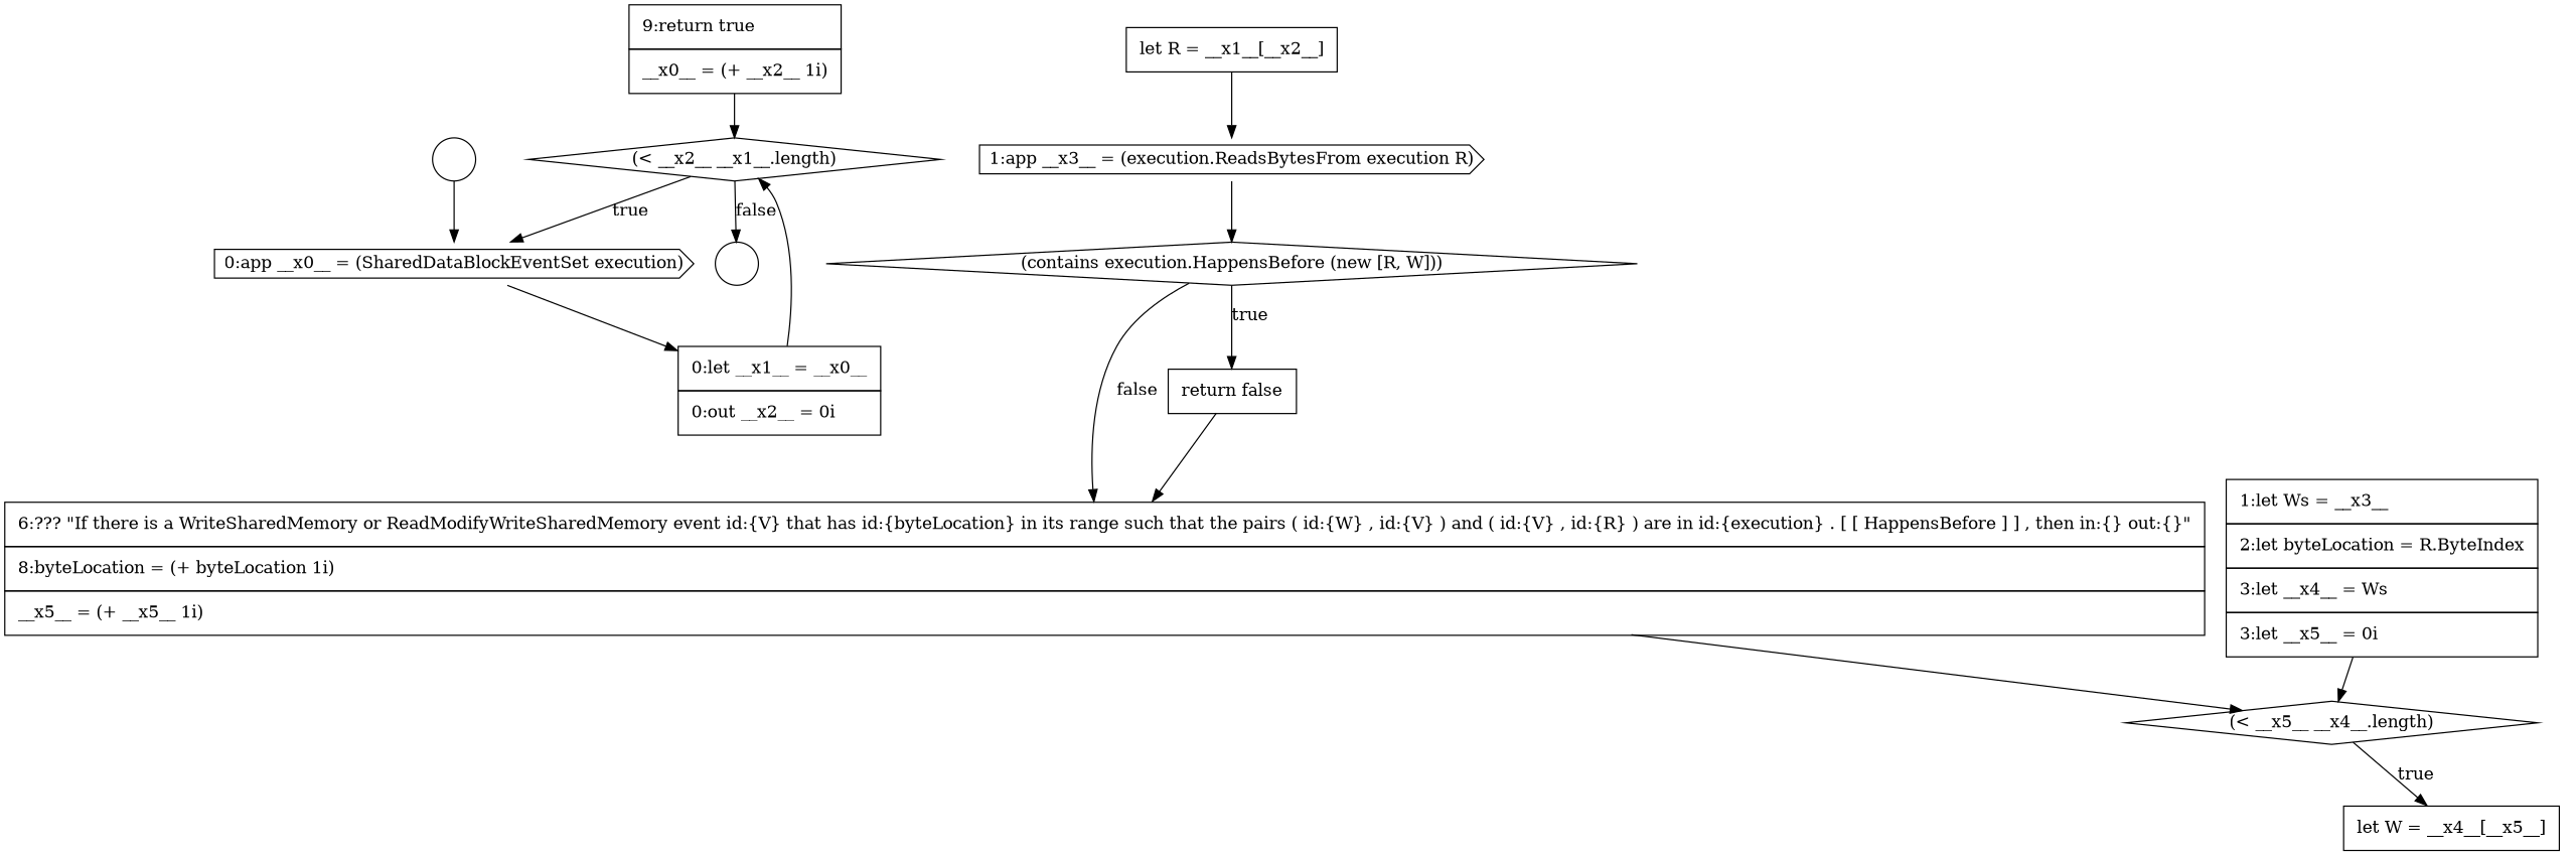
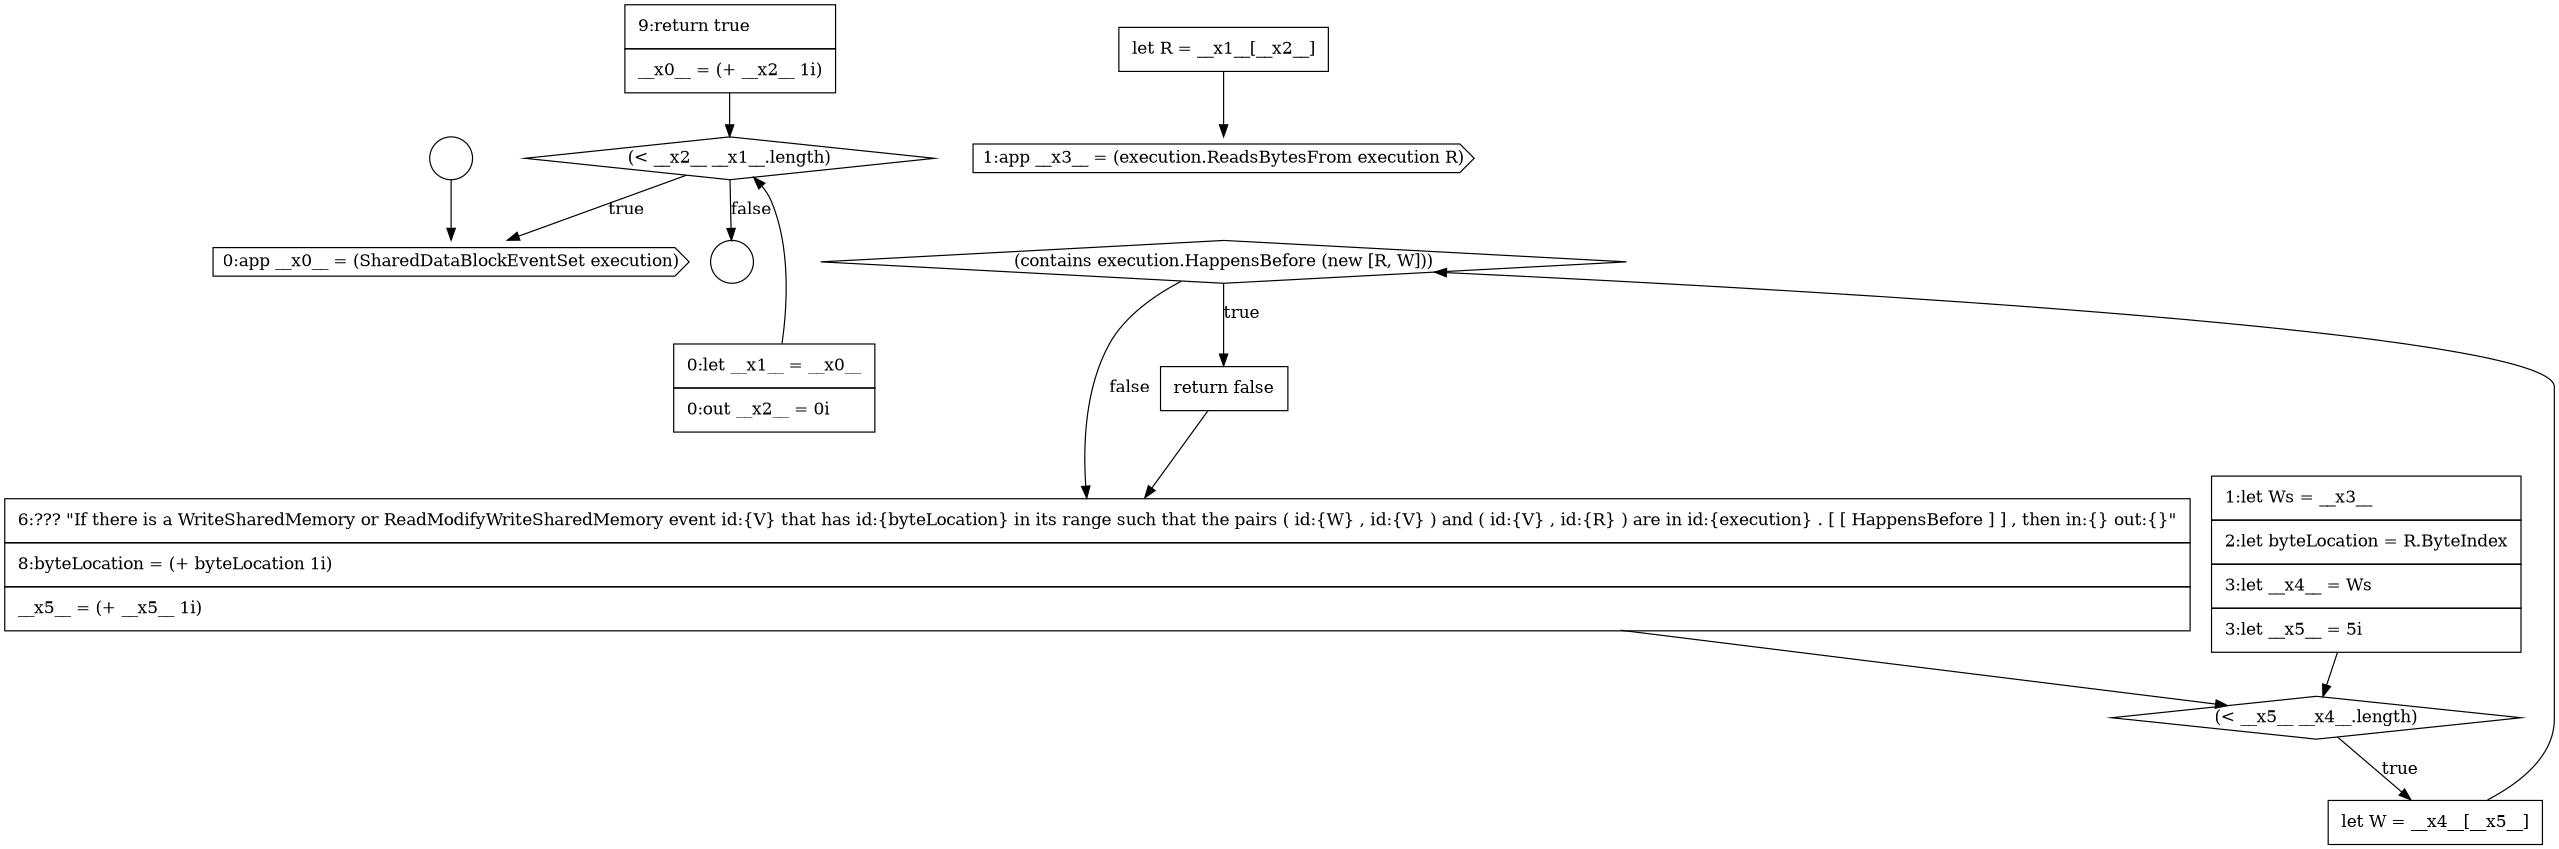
  digraph {
    node [color=black fillcolor=white shape=none style=filled]
    edge [color=black]
    n1 [label=<<font color="black">(&lt; __x2__ __x1__.length)</font>> shape=diamond]
    n2 [label=" " shape=circle]
    n3 [label=<<font color="black">0:app __x0__ = (SharedDataBlockEventSet execution)</font>> shape=cds]
    n4 [label=<<font color="black">     <table border="0" cellborder="1" cellspacing="0" cellpadding="10">       <tr><td align="left">let R = __x1__[__x2__]</td></tr>     </table>   </font>> margin=0]
    n5 [label=<<font color="black">1:app __x3__ = (execution.ReadsBytesFrom execution R)</font>> shape=cds]
    n6 [label=<<font color="black">(contains execution.HappensBefore (new [R, W]))</font>> shape=diamond]
    n7 [label=<<font color="black">     <table border="0" cellborder="1" cellspacing="0" cellpadding="10">       <tr><td align="left">return false</td></tr>     </table>   </font>> margin=0]
    n8 [label=<<font color="black">     <table border="0" cellborder="1" cellspacing="0" cellpadding="10">       <tr><td align="left">6:??? &quot;If there is a WriteSharedMemory or ReadModifyWriteSharedMemory event id:{V} that has id:{byteLocation} in its range such that the pairs ( id:{W} , id:{V} ) and ( id:{V} , id:{R} ) are in id:{execution} . [ [ HappensBefore ] ] , then in:{} out:{}&quot;</td></tr>       <tr><td align="left">8:byteLocation = (+ byteLocation 1i)</td></tr>       <tr><td align="left">__x5__ = (+ __x5__ 1i)</td></tr>     </table>   </font>> margin=0]
    n9 [label=<<font color="black">(&lt; __x5__ __x4__.length)</font>> shape=diamond]
-   n10 [label=<<font color="black">     <table border="0" cellborder="1" cellspacing="0" cellpadding="10">       <tr><td align="left">1:let Ws = __x3__</td></tr>       <tr><td align="left">2:let byteLocation = R.ByteIndex</td></tr>       <tr><td align="left">3:let __x4__ = Ws</td></tr>       <tr><td align="left">3:let __x5__ = 0i</td></tr>     </table>   </font>> margin=0]
+   n10 [label=<<font color="black">     <table border="0" cellborder="1" cellspacing="0" cellpadding="10">       <tr><td align="left">1:let Ws = __x3__</td></tr>       <tr><td align="left">2:let byteLocation = R.ByteIndex</td></tr>       <tr><td align="left">3:let __x4__ = Ws</td></tr>       <tr><td align="left">3:let __x5__ = 5i</td></tr>     </table>   </font>> margin=0]
    n11 [label=<<font color="black">     <table border="0" cellborder="1" cellspacing="0" cellpadding="10">       <tr><td align="left">let W = __x4__[__x5__]</td></tr>     </table>   </font>> margin=0]
    n12 [label=<<font color="black">     <table border="0" cellborder="1" cellspacing="0" cellpadding="10">       <tr><td align="left">0:let __x1__ = __x0__</td></tr>       <tr><td align="left">0:out __x2__ = 0i</td></tr>     </table>   </font>> margin=0]
    n13 [label=" " shape=circle]
    n14 [label=<<font color="black">     <table border="0" cellborder="1" cellspacing="0" cellpadding="10">       <tr><td align="left">9:return true</td></tr>       <tr><td align="left">__x0__ = (+ __x2__ 1i)</td></tr>     </table>   </font>> margin=0]
    n1 -> n2 [label=<<font color="black">false</font>>]
    n1 -> n3 [label=<<font color="black">true</font>>]
-   n3 -> n12
    n4 -> n5
    n6 -> n7 [label=<<font color="black">true</font>>]
    n6 -> n8 [label=<<font color="black">false</font>>]
    n7 -> n8
    n8 -> n9
    n9 -> n11 [label=<<font color="black">true</font>>]
    n10 -> n9
-   n5 -> n6
+   n11 -> n6
    n12 -> n1
    n13 -> n3
    n14 -> n1
  }
